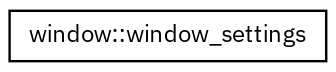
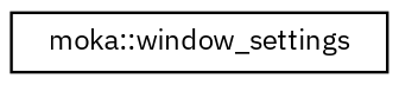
  digraph {
    rankdir=LR
    fontname="IBM Plex Sans"
-   n1 [color=black fillcolor=white fontname="IBM Plex Sans" fontsize=10 height=0.2 label="window::window_settings" shape=record style=filled width=0.4]
+   n1 [color=black fillcolor=white fontname="IBM Plex Sans" fontsize=10 height=0.2 label="moka::window_settings" shape=record style=filled width=0.4]
  }
